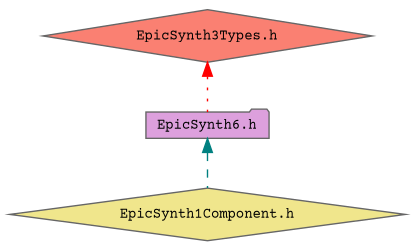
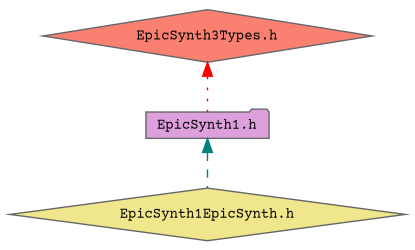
  digraph {
    fontname="Courier Prime"
    node [color=grey40 fontname="Courier Prime" fontsize=10 shape=diamond style=filled]
    edge [dir=back fontname="Courier Prime" fontsize=10 labelfontname=Helvetica labelfontsize=10]
    n1 [color=gray40 fillcolor=salmon fontcolor=black height=0.2 label="EpicSynth3Types.h" width=0.4]
-   n2 [fillcolor=plum height=0.2 label="EpicSynth6.h" shape=folder width=0.4]
-   n3 [fillcolor=khaki height=0.2 label="EpicSynth1Component.h" width=0.4]
+   n2 [fillcolor=plum height=0.2 label="EpicSynth1.h" shape=folder width=0.4]
+   n3 [fillcolor=khaki height=0.2 label="EpicSynth1EpicSynth.h" width=0.4]
    n1 -> n2 [color=red style=dotted]
    n2 -> n3 [color=teal style=dashed]
  }
